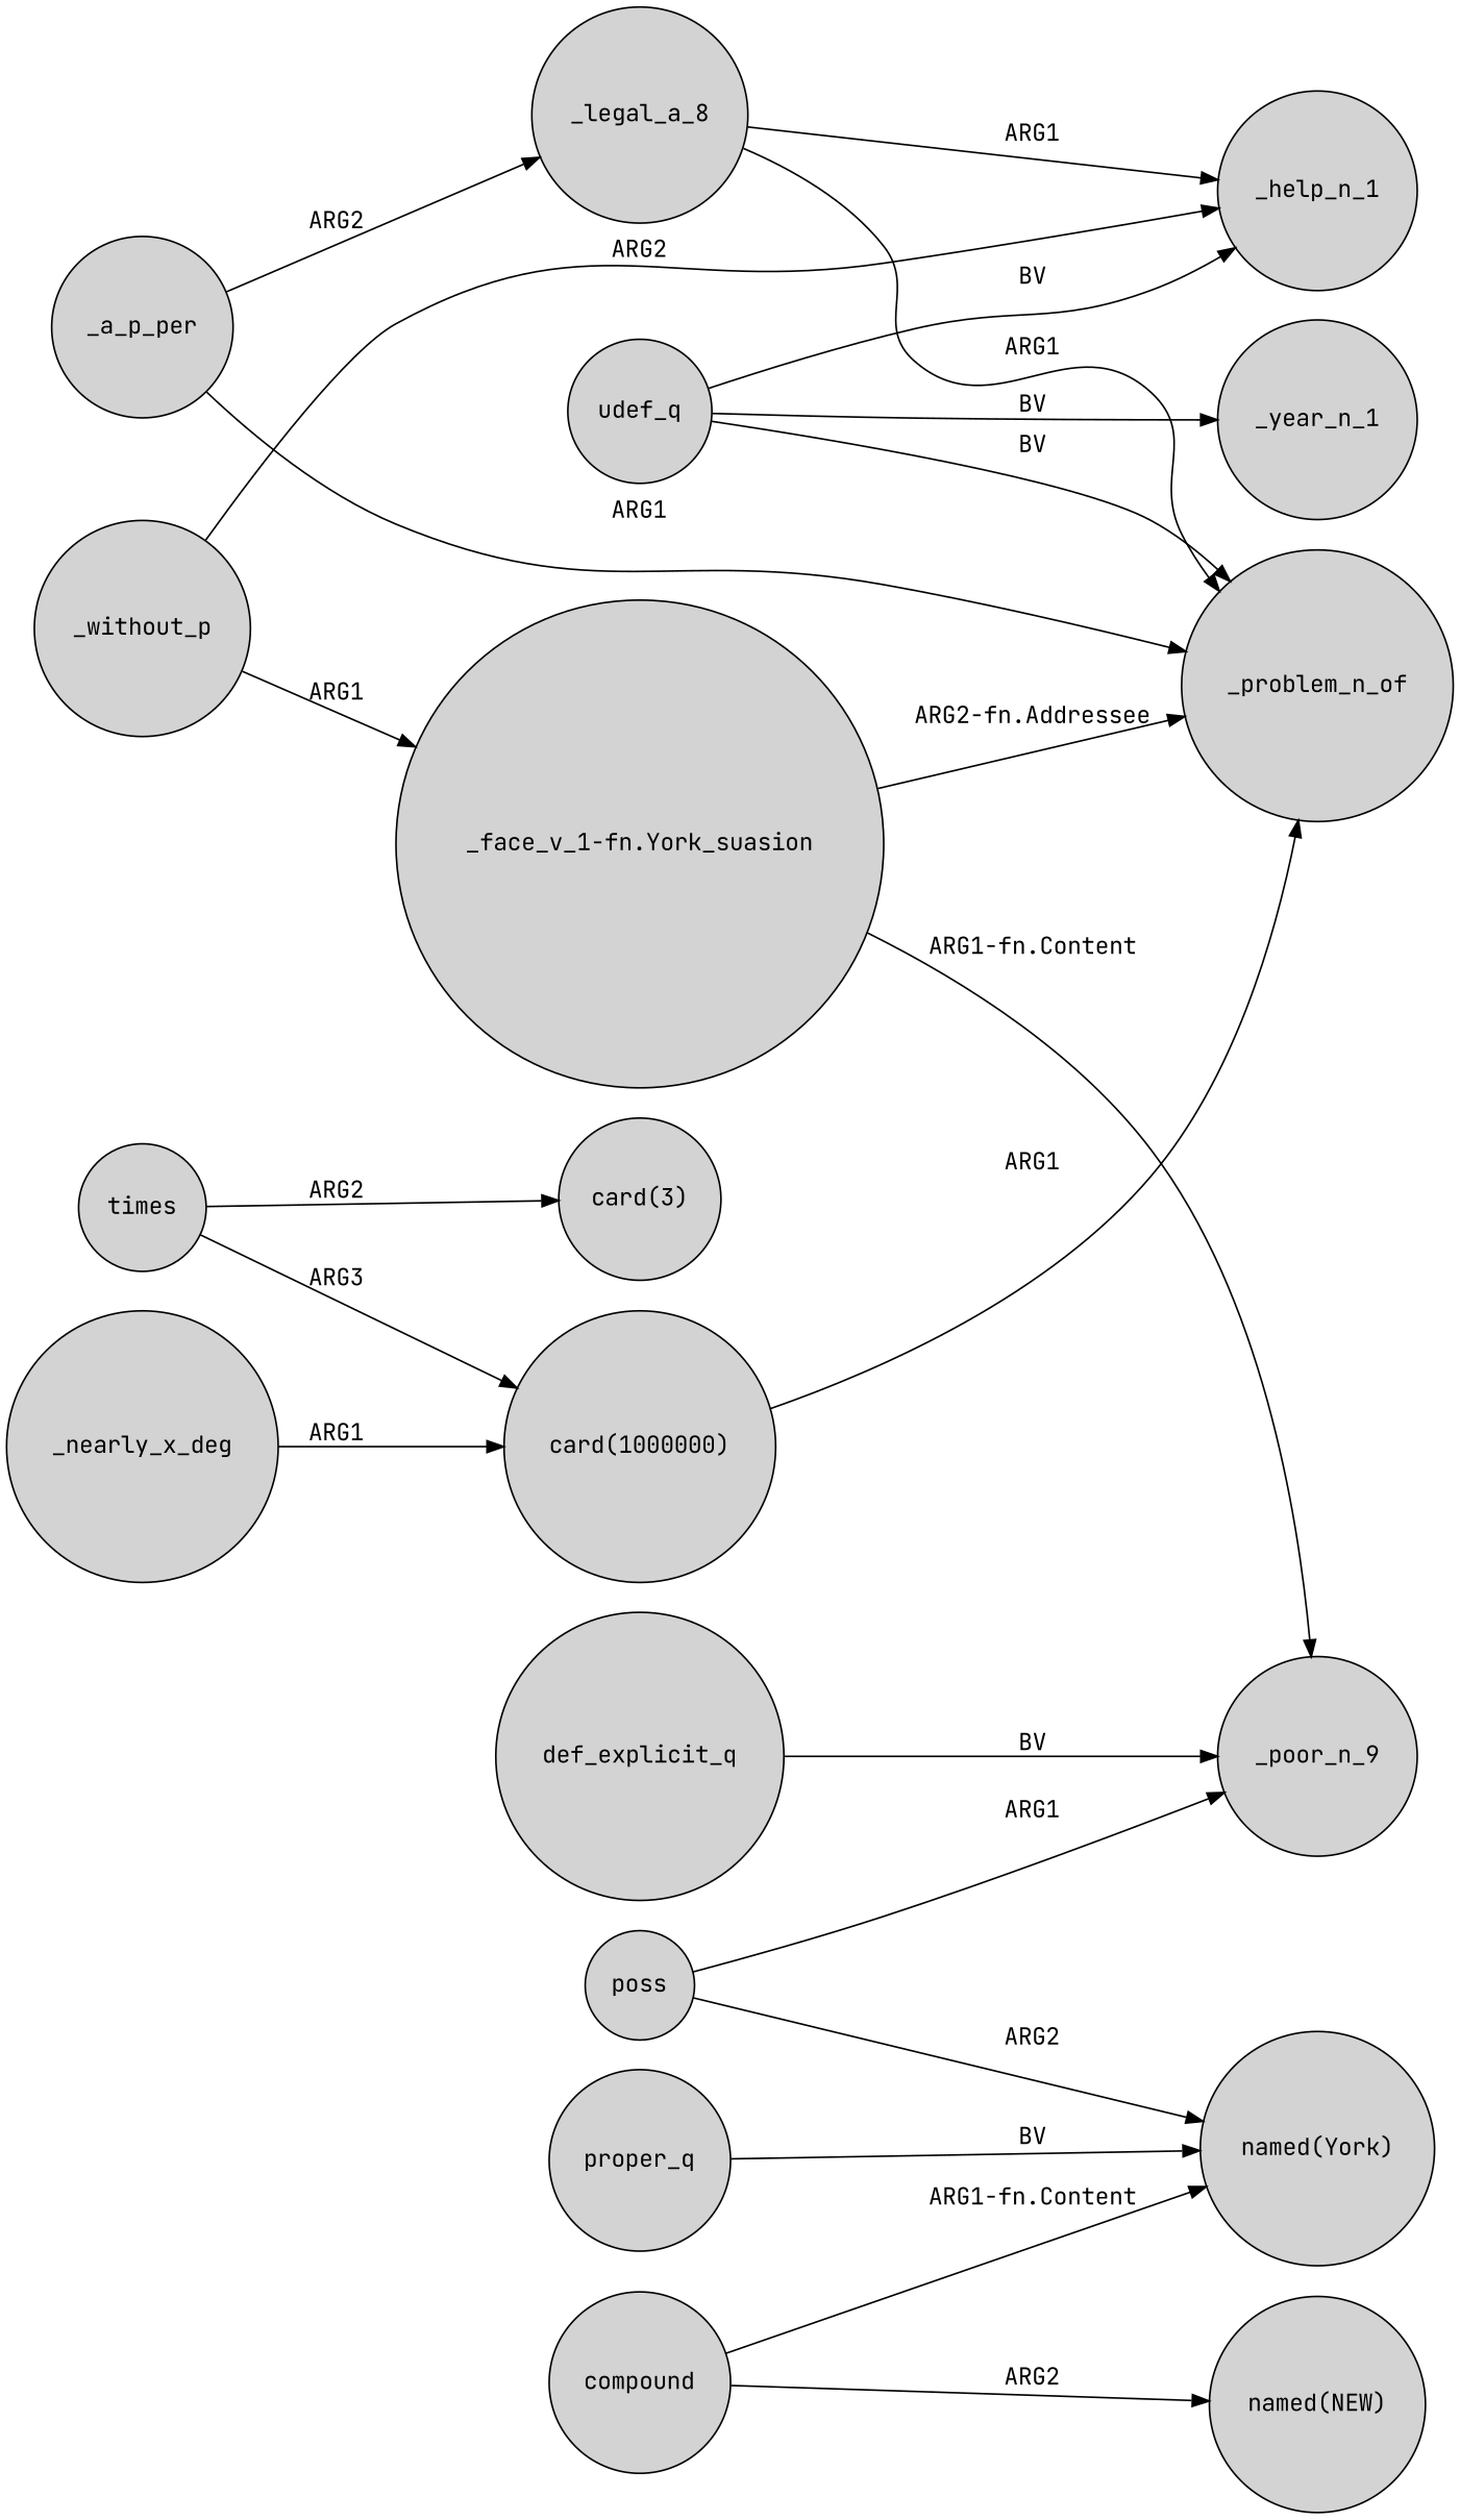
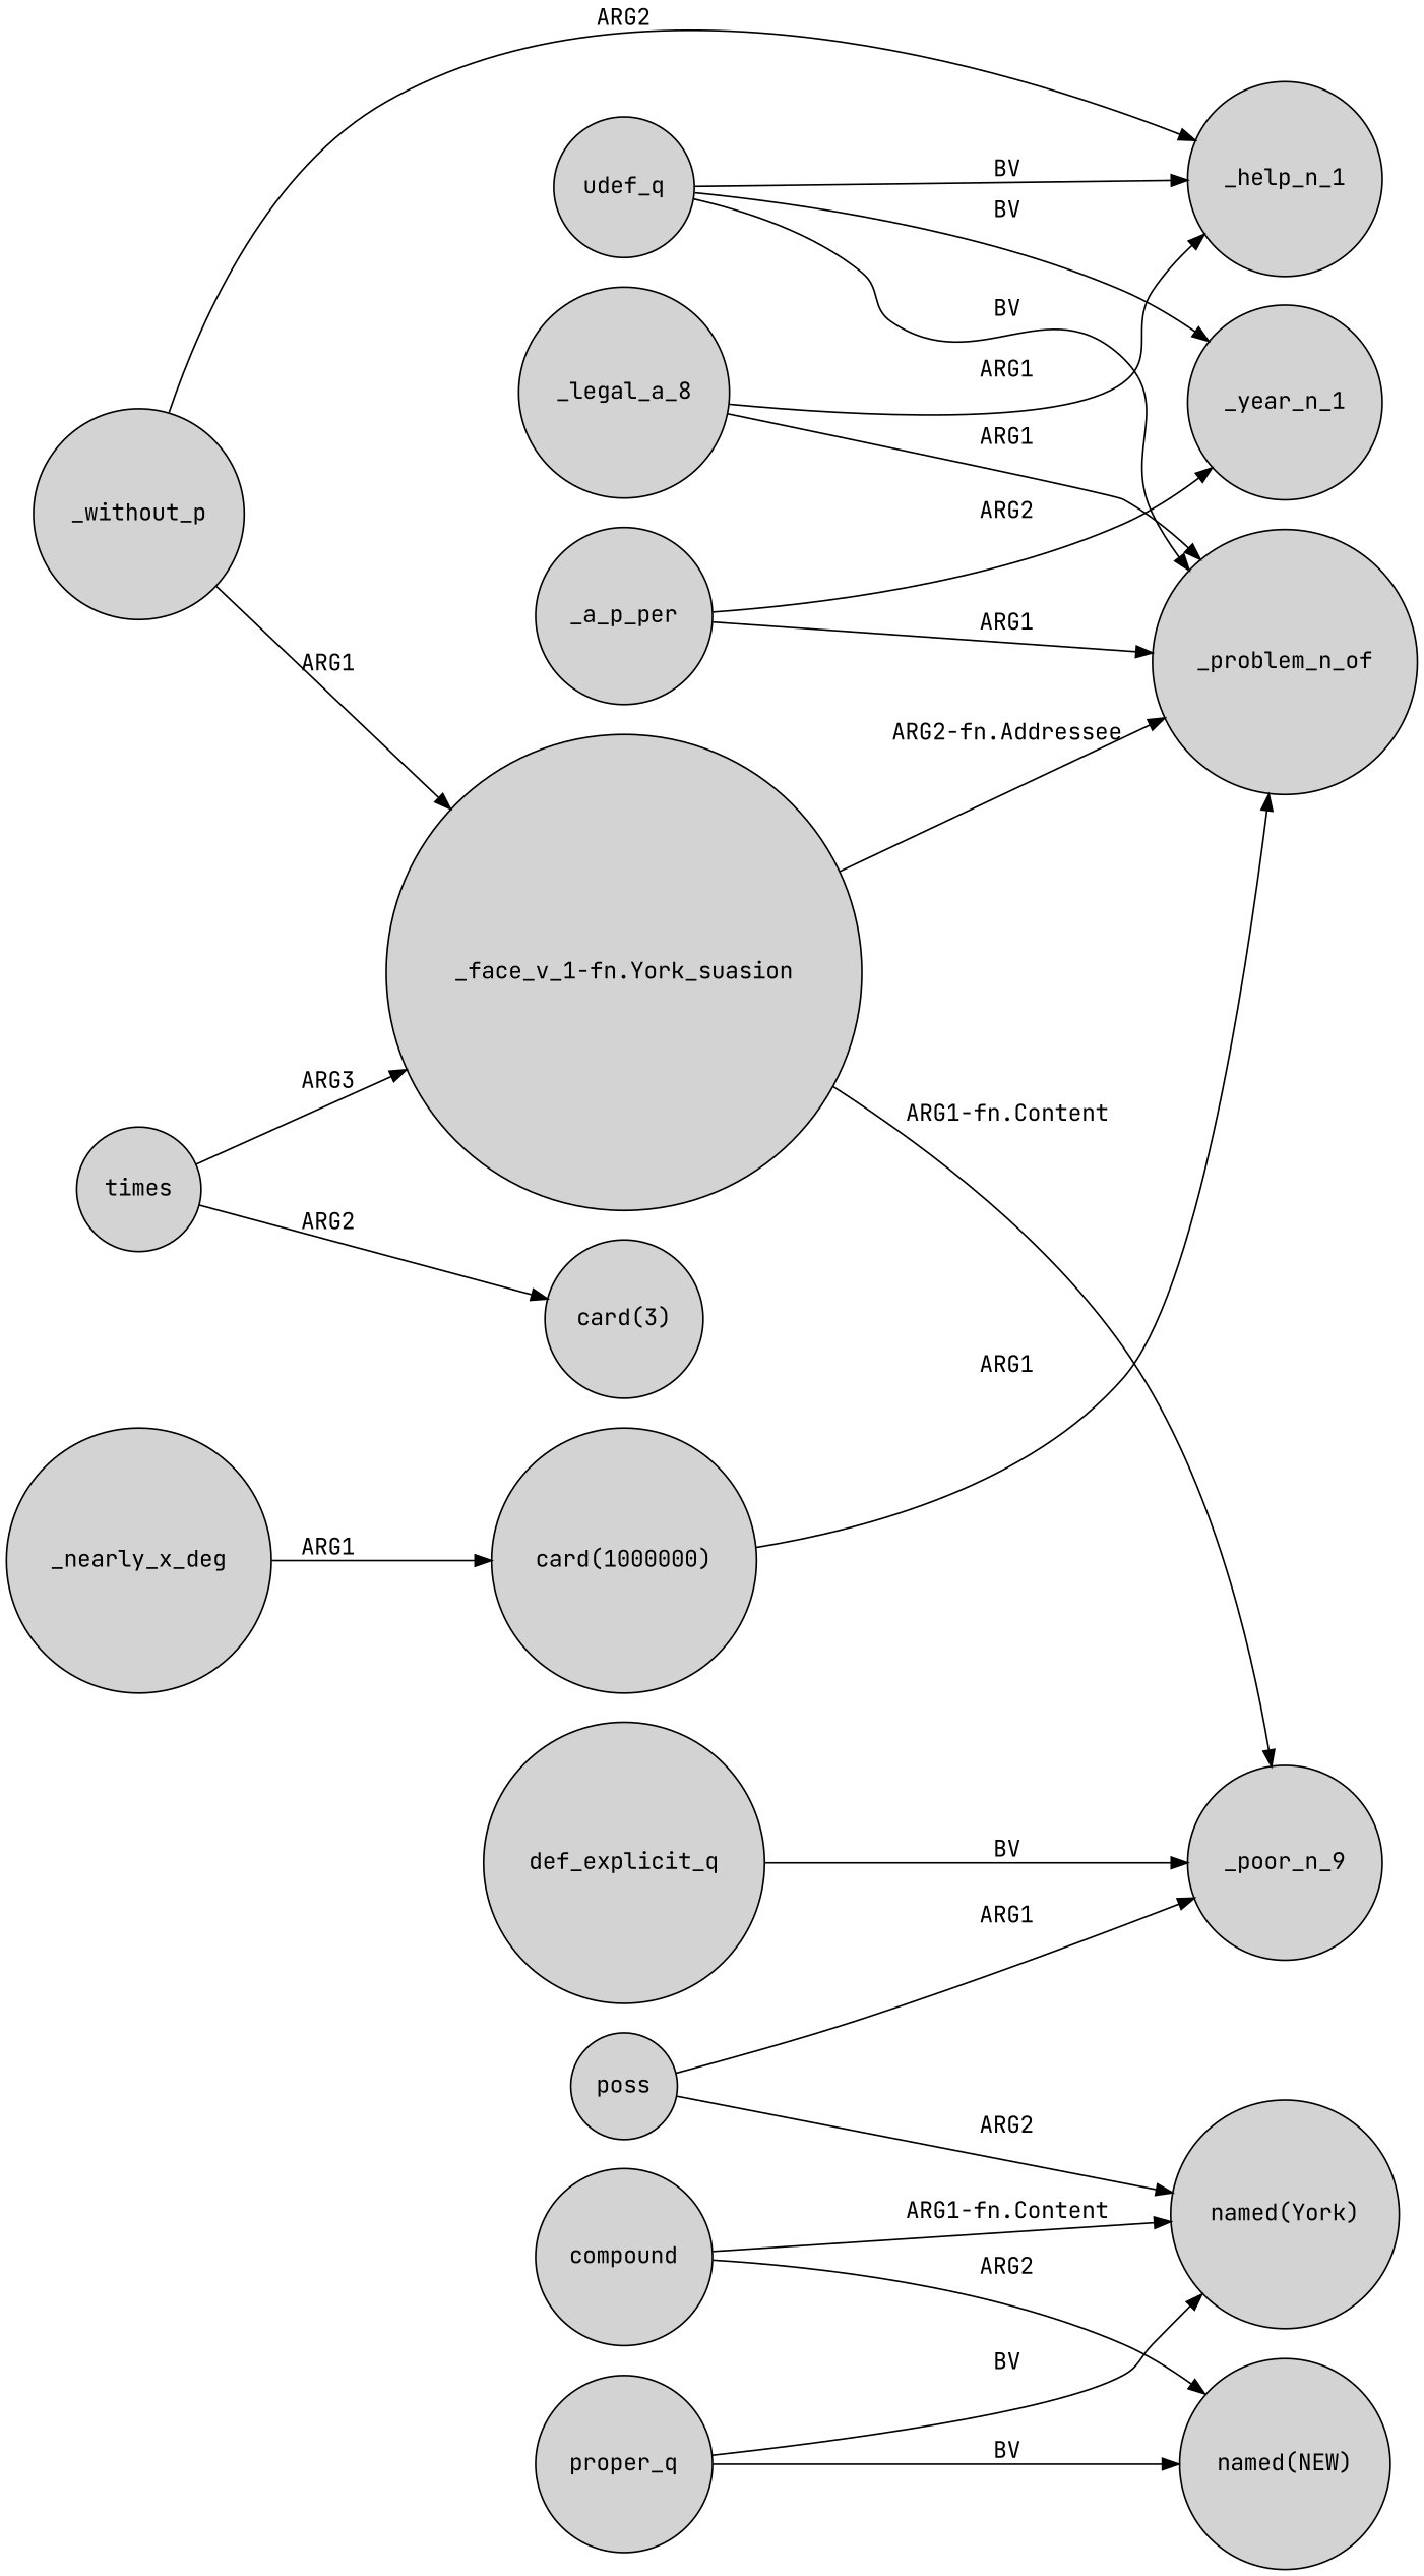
  digraph {
    fontname="JetBrains Mono"
    rankdir=LR
    node [fontname="JetBrains Mono" shape=circle style=filled]
    edge [fontname="JetBrains Mono"]
    n1 [label="_face_v_1-fn.York_suasion"]
    _problem_n_of
    n3 [label=_poor_n_9]
    udef_q
    _help_n_1
    _year_n_1
    times
    "card(1000000)"
    "card(3)"
    _a_p_per
    compound
    "named(NEW)"
    "named(York)"
    poss
    proper_q
    n16 [label=_legal_a_8]
    _without_p
    _nearly_x_deg
    def_explicit_q
    n1 -> _problem_n_of [label="ARG2-fn.Addressee"]
    n1 -> n3 [label="ARG1-fn.Content"]
    udef_q -> _problem_n_of [label=BV]
    udef_q -> _help_n_1 [label=BV]
    udef_q -> _year_n_1 [label=BV]
-   times -> "card(1000000)" [label=ARG3]
+   times -> n1 [label=ARG3]
    times -> "card(3)" [label=ARG2]
    "card(1000000)" -> _problem_n_of [label=ARG1]
    _a_p_per -> _problem_n_of [label=ARG1]
-   _a_p_per -> n16 [label=ARG2]
+   _a_p_per -> _year_n_1 [label=ARG2]
    compound -> "named(NEW)" [label=ARG2]
    compound -> "named(York)" [label="ARG1-fn.Content"]
    poss -> n3 [label=ARG1]
    poss -> "named(York)" [label=ARG2]
+   proper_q -> "named(NEW)" [label=BV]
    proper_q -> "named(York)" [label=BV]
    n16 -> _problem_n_of [label=ARG1]
    n16 -> _help_n_1 [label=ARG1]
    _without_p -> n1 [label=ARG1]
    _without_p -> _help_n_1 [label=ARG2]
    _nearly_x_deg -> "card(1000000)" [label=ARG1]
    def_explicit_q -> n3 [label=BV]
  }
